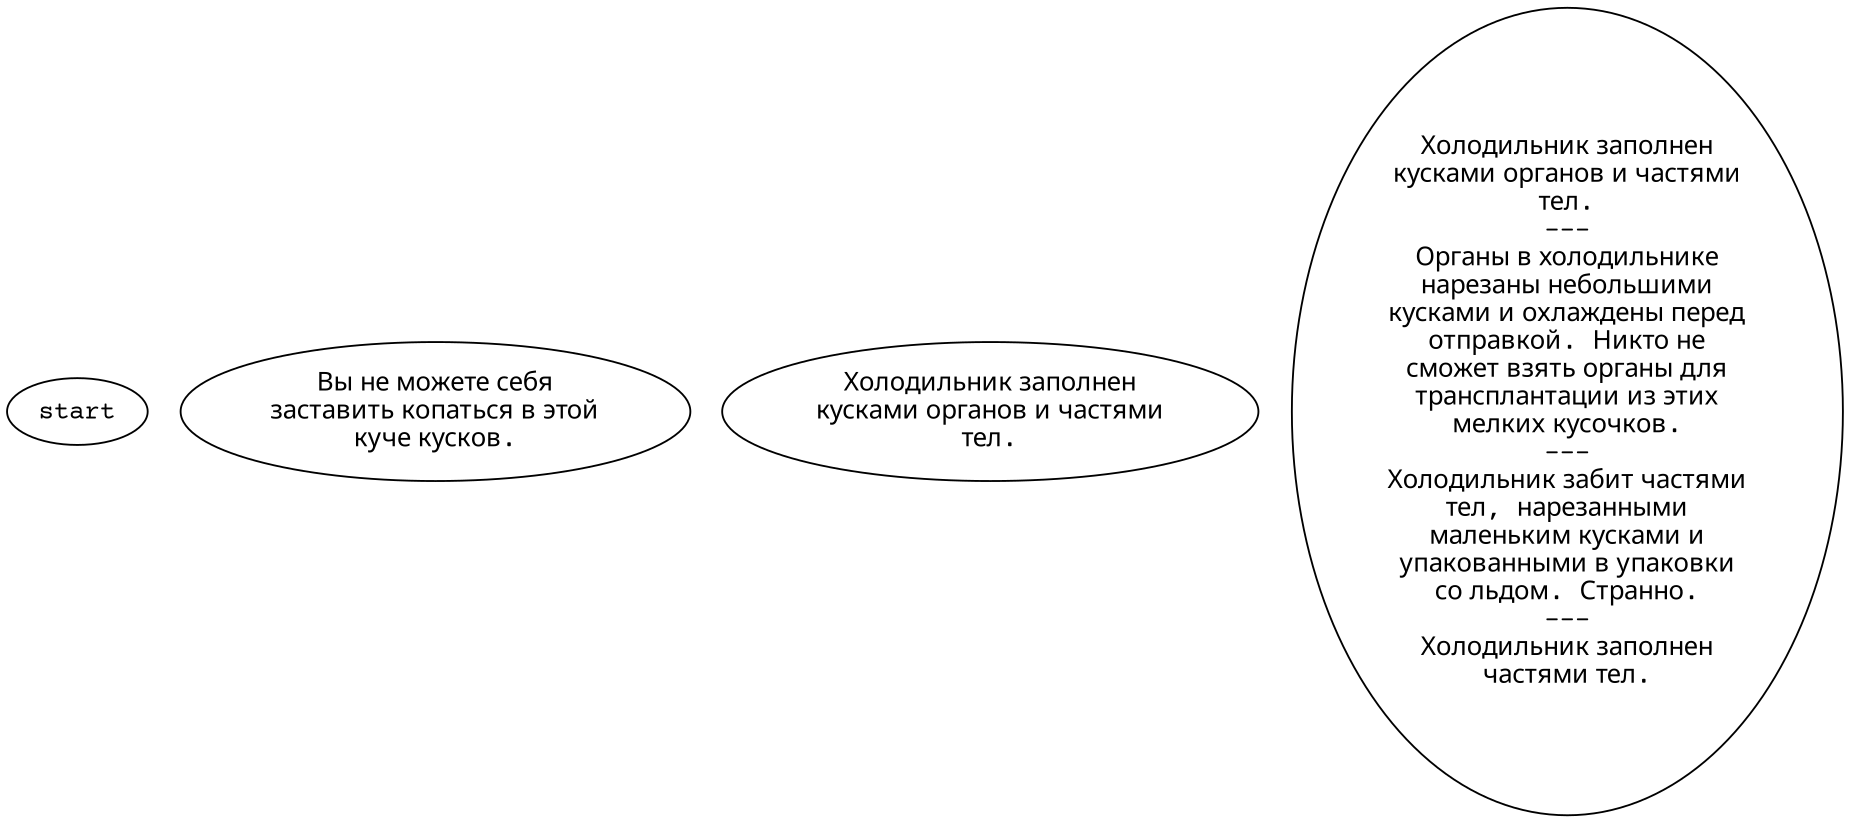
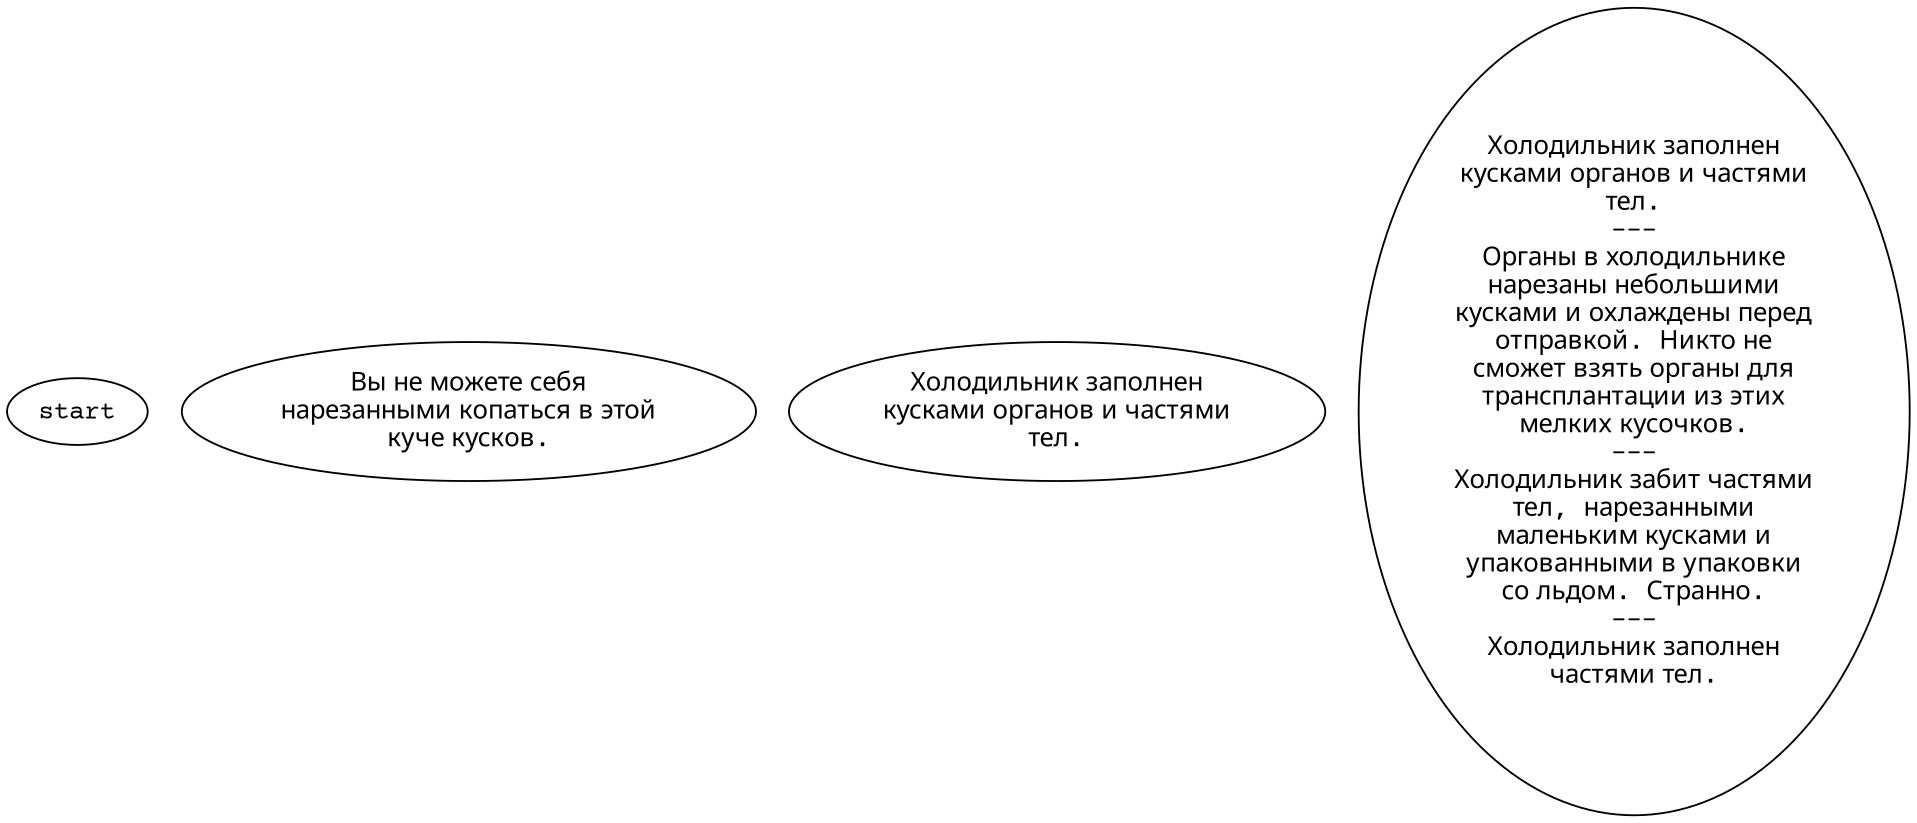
  digraph {
    fontname="Courier Prime"
    node [color="#000000" fillcolor="#FFFFFF" style=filled fontname="Courier Prime"]
    start
-   n2 [label="Вы не можете себя\nзаставить копаться в этой\nкуче кусков."]
+   n2 [label="Вы не можете себя\nнарезанными копаться в этой\nкуче кусков."]
    n3 [label="Холодильник заполнен\nкусками органов и частями\nтел."]
    n4 [label="Холодильник заполнен\nкусками органов и частями\nтел.\n---\nОрганы в холодильнике\nнарезаны небольшими\nкусками и охлаждены перед\nотправкой. Никто не\nсможет взять органы для\nтрансплантации из этих\nмелких кусочков.\n---\nХолодильник забит частями\nтел, нарезанными\nмаленьким кусками и\nупакованными в упаковки\nсо льдом. Странно.\n---\nХолодильник заполнен\nчастями тел."]
  }
